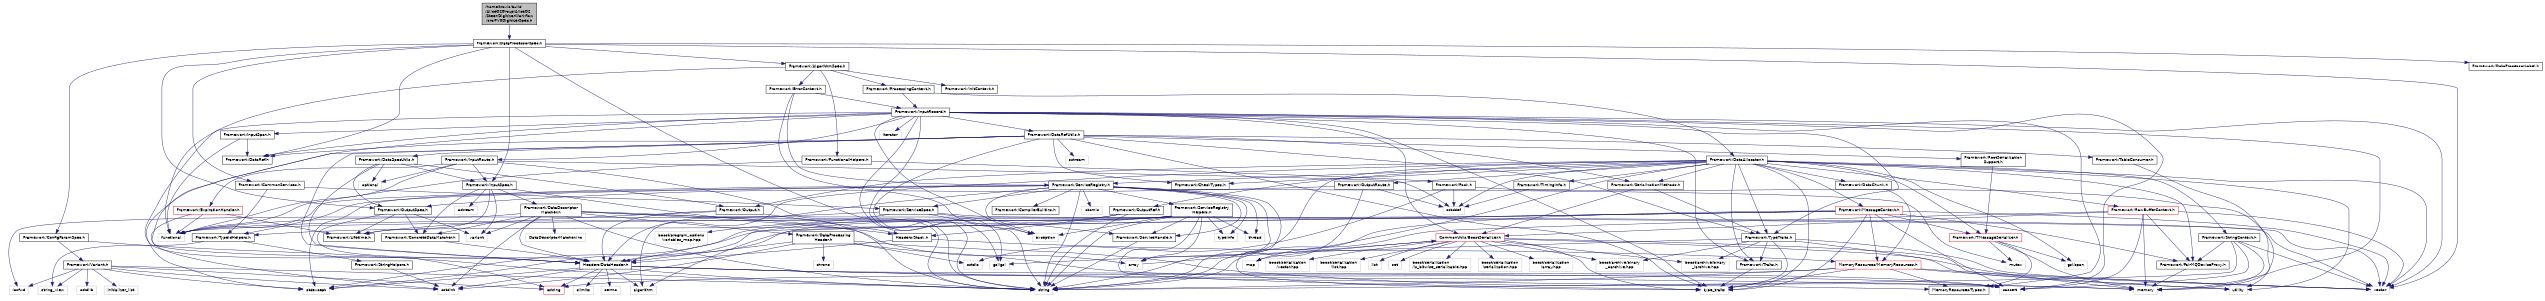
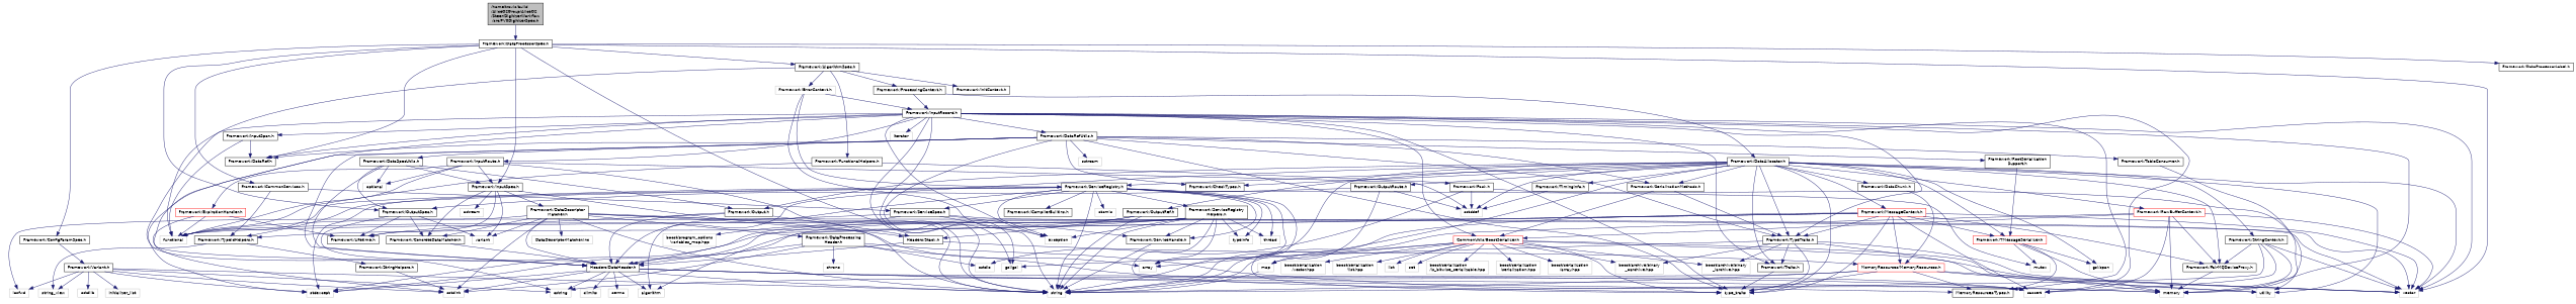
  digraph {
    node [color=black fontname=Helvetica fontsize=10 shape=record]
    edge [color=midnightblue fontname=Helvetica fontsize=10 labelfontname=Helvetica labelfontsize=10 style=solid]
    n1 [fillcolor=grey75 fontcolor=black height=0.2 label="/home/travis/build\l/AliceO2Group/AliceO2\l/Steer/DigitizerWorkflow\l/src/FV0DigitizerSpec.h" style=filled width=0.4]
    n2 [height=0.2 label="Framework/DataProcessorSpec.h" width=0.4]
    n3 [height=0.2 label="Framework/AlgorithmSpec.h" width=0.4]
    n4 [height=0.2 label="Framework/DataRef.h" width=0.4]
    n5 [color=grey75 height=0.2 label=vector width=0.4]
    n6 [height=0.2 label="Framework/OutputSpec.h" width=0.4]
    n7 [color=grey75 height=0.2 label=string width=0.4]
    n8 [height=0.2 label="Framework/InputSpec.h" width=0.4]
    n9 [height=0.2 label="Framework/ConfigParamSpec.h" width=0.4]
    n10 [height=0.2 label="Framework/DataProcessorLabel.h" width=0.4]
    n11 [height=0.2 label="Framework/CommonServices.h" width=0.4]
    n12 [height=0.2 label="Framework/ProcessingContext.h" width=0.4]
    n13 [color=grey75 height=0.2 label=functional width=0.4]
-   n14 [height=0.2 label="Framework/ErrorContext.h" width=0.4]
+   n14 [color=grey75 height=0.2 label="Framework/ErrorContext.h" width=0.4]
    n15 [height=0.2 label="Framework/InitContext.h" width=0.4]
    n16 [height=0.2 label="Framework/FunctionalHelpers.h" width=0.4]
    n17 [height=0.2 label="Headers/DataHeader.h" width=0.4]
    n18 [height=0.2 label="Framework/Lifetime.h" width=0.4]
    n19 [height=0.2 label="Framework/ConcreteDataMatcher.h" width=0.4]
    n20 [color=grey75 height=0.2 label=variant width=0.4]
    n21 [height=0.2 label="Framework/DataDescriptor\lMatcher.h" width=0.4]
    n22 [color=grey75 height=0.2 label=ostream width=0.4]
    n23 [height=0.2 label="Framework/Variant.h" width=0.4]
    n24 [height=0.2 label="Framework/ServiceSpec.h" width=0.4]
    n25 [height=0.2 label="Framework/TypeIdHelpers.h" width=0.4]
    n26 [height=0.2 label="Framework/InputRecord.h" width=0.4]
    n27 [height=0.2 label="Framework/DataAllocator.h" width=0.4]
    n28 [color=grey75 height=0.2 label=exception width=0.4]
    n29 [height=0.2 label="Framework/ServiceRegistry.h" width=0.4]
    n30 [height=0.2 label="Framework/Pack.h" width=0.4]
    n31 [height=0.2 label="Framework/DataRefUtils.h" width=0.4]
    n32 [color=grey75 height=0.2 label=memory width=0.4]
    n33 [height=0.2 label="MemoryResources/Types.h" width=0.4]
    n34 [height=0.2 label="Framework/TypeTraits.h" width=0.4]
    n35 [color=grey75 height=0.2 label=type_traits width=0.4]
    n36 [height=0.2 label="Framework/Traits.h" width=0.4]
    n37 [color=grey75 height=0.2 label="gsl/gsl" width=0.4]
    n38 [color=red height=0.2 label="CommonUtils/BoostSerializer.h" width=0.4]
    n39 [color=grey75 height=0.2 label=cassert width=0.4]
-   n40 [color=red height=0.2 label=cstring width=0.4]
+   n40 [color=grey75 height=0.2 label=cstring width=0.4]
    n41 [height=0.2 label="Framework/InputRoute.h" width=0.4]
    n42 [height=0.2 label="Framework/InputSpan.h" width=0.4]
    n43 [color=grey75 height=0.2 label=iterator width=0.4]
    n44 [height=0.2 label="Framework/SerializationMethods.h" width=0.4]
    n45 [height=0.2 label="Framework/CheckTypes.h" width=0.4]
    n46 [color=red height=0.2 label="Framework/TMessageSerializer.h" width=0.4]
    n47 [color=grey75 height=0.2 label="gsl/span" width=0.4]
    n48 [color=grey75 height=0.2 label=utility width=0.4]
    n49 [color=grey75 height=0.2 label=map width=0.4]
    n50 [height=0.2 label="Framework/Output.h" width=0.4]
    n51 [color=grey75 height=0.2 label=cstddef width=0.4]
    n52 [color=red height=0.2 label="Framework/MessageContext.h" width=0.4]
    n53 [height=0.2 label="Framework/FairMQDeviceProxy.h" width=0.4]
    n54 [height=0.2 label="Framework/StringContext.h" width=0.4]
    n55 [color=red height=0.2 label="Framework/RawBufferContext.h" width=0.4]
    n56 [height=0.2 label="Framework/OutputRef.h" width=0.4]
    n57 [height=0.2 label="Framework/OutputRoute.h" width=0.4]
    n58 [height=0.2 label="Framework/DataChunk.h" width=0.4]
    n59 [height=0.2 label="Framework/TimingInfo.h" width=0.4]
    n60 [height=0.2 label="Framework/TableConsumer.h" width=0.4]
    n61 [height=0.2 label="Framework/RootSerialization\lSupport.h" width=0.4]
    n62 [height=0.2 label="Framework/DataSpecUtils.h" width=0.4]
    n63 [color=grey75 height=0.2 label=stdexcept width=0.4]
    n64 [color=grey75 height=0.2 label=sstream width=0.4]
    n65 [color=grey75 height=0.2 label="boost/archive/binary\l_iarchive.hpp" width=0.4]
    n66 [color=grey75 height=0.2 label="boost/archive/binary\l_oarchive.hpp" width=0.4]
    n67 [color=grey75 height=0.2 label=array width=0.4]
    n68 [color=grey75 height=0.2 label=list width=0.4]
    n69 [color=grey75 height=0.2 label=set width=0.4]
    n70 [color=grey75 height=0.2 label="boost/serialization\l/is_bitwise_serializable.hpp" width=0.4]
    n71 [color=grey75 height=0.2 label="boost/serialization\l/serialization.hpp" width=0.4]
    n72 [color=grey75 height=0.2 label="boost/serialization\l/array.hpp" width=0.4]
    n73 [color=grey75 height=0.2 label="boost/serialization\l/vector.hpp" width=0.4]
    n74 [color=grey75 height=0.2 label="boost/serialization\l/list.hpp" width=0.4]
    n75 [color=grey75 height=0.2 label=cstdint width=0.4]
    n76 [color=grey75 height=0.2 label=algorithm width=0.4]
    n77 [color=grey75 height=0.2 label=climits width=0.4]
    n78 [color=grey75 height=0.2 label=cerrno width=0.4]
    n79 [color=grey75 height=0.2 label=optional width=0.4]
    n80 [color=red height=0.2 label="Framework/ExpirationHandler.h" width=0.4]
    n81 [color=grey75 height=0.2 label=mutex width=0.4]
    n82 [height=0.2 label="Headers/Stack.h" width=0.4]
    n83 [height=0.2 label="Framework/DataProcessing\lHeader.h" width=0.4]
    n84 [color=grey75 height=0.2 label=iosfwd width=0.4]
    n85 [color=grey75 height=0.2 label="DataDescriptorMatcher.inc" width=0.4]
    n86 [color=grey75 height=0.2 label=cstdio width=0.4]
    n87 [color=grey75 height=0.2 label=chrono width=0.4]
    n88 [color=red height=0.2 label="MemoryResources/MemoryResources.h" width=0.4]
    n89 [height=0.2 label="Framework/ServiceHandle.h" width=0.4]
    n90 [height=0.2 label="Framework/ServiceRegistry\lHelpers.h" width=0.4]
    n91 [color=grey75 height=0.2 label=typeinfo width=0.4]
    n92 [color=grey75 height=0.2 label=thread width=0.4]
    n93 [height=0.2 label="Framework/CompilerBuiltins.h" width=0.4]
    n94 [color=grey75 height=0.2 label=atomic width=0.4]
    n95 [color=grey75 height=0.2 label="boost/program_options\l/variables_map.hpp" width=0.4]
    n96 [color=grey75 height=0.2 label=string_view width=0.4]
    n97 [height=0.2 label="Framework/StringHelpers.h" width=0.4]
    n98 [color=grey75 height=0.2 label=cstdlib width=0.4]
    n99 [color=grey75 height=0.2 label=initializer_list width=0.4]
    n1 -> n2
    n2 -> n3
    n2 -> n4
    n2 -> n5
    n2 -> n6
    n2 -> n7
    n2 -> n8
    n2 -> n9
    n2 -> n10
    n2 -> n11
    n3 -> n12
    n3 -> n13
    n3 -> n14
    n3 -> n15
    n3 -> n16
    n6 -> n17
    n6 -> n18
    n6 -> n19
    n6 -> n20
    n8 -> n7
    n8 -> n18
    n8 -> n19
    n8 -> n20
    n8 -> n21
    n8 -> n22
-   n9 -> n7
+   n49 -> n7
    n9 -> n23
    n11 -> n24
    n11 -> n25
    n12 -> n26
    n12 -> n27
    n14 -> n26
    n14 -> n28
    n14 -> n29
    n16 -> n13
    n16 -> n30
    n17 -> n7
    n17 -> n32
    n17 -> n33
    n17 -> n39
    n17 -> n40
    n17 -> n63
    n17 -> n75
    n17 -> n76
    n17 -> n77
    n17 -> n78
    n19 -> n17
    n21 -> n5
    n21 -> n7
    n21 -> n17
    n21 -> n19
    n21 -> n20
    n21 -> n67
    n21 -> n75
    n21 -> n82
    n21 -> n83
    n21 -> n84
    n21 -> n85
    n23 -> n7
    n23 -> n40
    n23 -> n63
    n23 -> n75
    n23 -> n84
    n23 -> n96
    n23 -> n98
    n23 -> n99
    n24 -> n5
    n24 -> n7
    n24 -> n13
    n24 -> n89
    n24 -> n95
    n25 -> n96
    n25 -> n97
    n26 -> n4
    n26 -> n5
    n26 -> n7
    n26 -> n17
    n26 -> n28
    n26 -> n31
    n26 -> n32
    n26 -> n33
    n26 -> n34
    n26 -> n35
    n26 -> n36
    n26 -> n37
    n26 -> n38
    n26 -> n39
    n26 -> n40
    n26 -> n41
    n26 -> n42
    n26 -> n43
    n27 -> n5
    n27 -> n7
    n27 -> n17
    n27 -> n29
    n27 -> n34
    n27 -> n35
    n27 -> n36
    n27 -> n44
    n27 -> n45
    n27 -> n46
    n27 -> n47
    n27 -> n48
    n27 -> n49
    n27 -> n50
    n27 -> n51
    n27 -> n52
    n27 -> n53
    n27 -> n54
    n27 -> n55
    n27 -> n56
    n27 -> n57
    n27 -> n58
    n27 -> n59
    n29 -> n7
    n29 -> n13
    n29 -> n24
    n29 -> n25
    n29 -> n28
    n29 -> n35
    n29 -> n63
    n29 -> n67
    n29 -> n76
    n29 -> n81
    n29 -> n89
    n29 -> n90
    n29 -> n91
    n29 -> n92
    n29 -> n93
    n29 -> n94
    n30 -> n48
    n30 -> n51
    n30 -> n86
    n31 -> n4
    n31 -> n17
    n31 -> n34
    n31 -> n35
    n31 -> n37
    n31 -> n44
    n31 -> n45
    n31 -> n60
    n31 -> n61
    n31 -> n62
    n31 -> n63
    n31 -> n64
    n34 -> n5
    n34 -> n32
    n34 -> n35
    n34 -> n36
    n34 -> n37
    n34 -> n65
    n34 -> n66
    n36 -> n35
    n38 -> n5
    n38 -> n35
    n38 -> n48
    n38 -> n49
    n38 -> n65
    n38 -> n66
-   n67 -> n38
+   n38 -> n67
    n38 -> n68
    n38 -> n69
    n38 -> n70
    n38 -> n71
    n38 -> n72
    n38 -> n73
    n38 -> n74
    n41 -> n7
    n41 -> n8
    n41 -> n13
    n41 -> n51
    n41 -> n79
    n41 -> n80
    n42 -> n4
    n42 -> n13
    n44 -> n34
    n44 -> n38
    n46 -> n32
    n46 -> n33
    n46 -> n47
    n46 -> n81
    n50 -> n17
    n50 -> n18
    n50 -> n82
    n52 -> n5
    n52 -> n7
    n52 -> n13
    n52 -> n17
+   n52 -> n34
    n52 -> n35
    n52 -> n39
    n52 -> n46
    n52 -> n53
    n52 -> n63
    n52 -> n88
    n53 -> n32
    n54 -> n5
    n54 -> n7
    n54 -> n32
    n54 -> n39
    n54 -> n53
    n55 -> n5
    n55 -> n7
    n55 -> n32
    n55 -> n38
    n55 -> n39
    n55 -> n53
    n56 -> n7
    n56 -> n17
    n56 -> n82
    n57 -> n6
    n57 -> n7
    n57 -> n51
    n58 -> n88
    n59 -> n51
    n60 -> n32
    n61 -> n46
    n62 -> n6
    n62 -> n8
    n62 -> n17
    n62 -> n50
    n62 -> n79
    n80 -> n13
    n80 -> n18
    n80 -> n75
    n82 -> n17
    n82 -> n88
    n83 -> n17
    n83 -> n32
    n83 -> n39
    n83 -> n75
    n83 -> n86
    n83 -> n87
    n88 -> n5
    n88 -> n7
    n88 -> n33
    n88 -> n35
    n88 -> n40
    n88 -> n48
    n89 -> n7
    n90 -> n7
    n90 -> n13
    n90 -> n25
    n90 -> n28
    n90 -> n35
    n90 -> n63
    n90 -> n67
    n90 -> n76
    n90 -> n89
    n90 -> n91
    n90 -> n92
    n97 -> n75
  }
